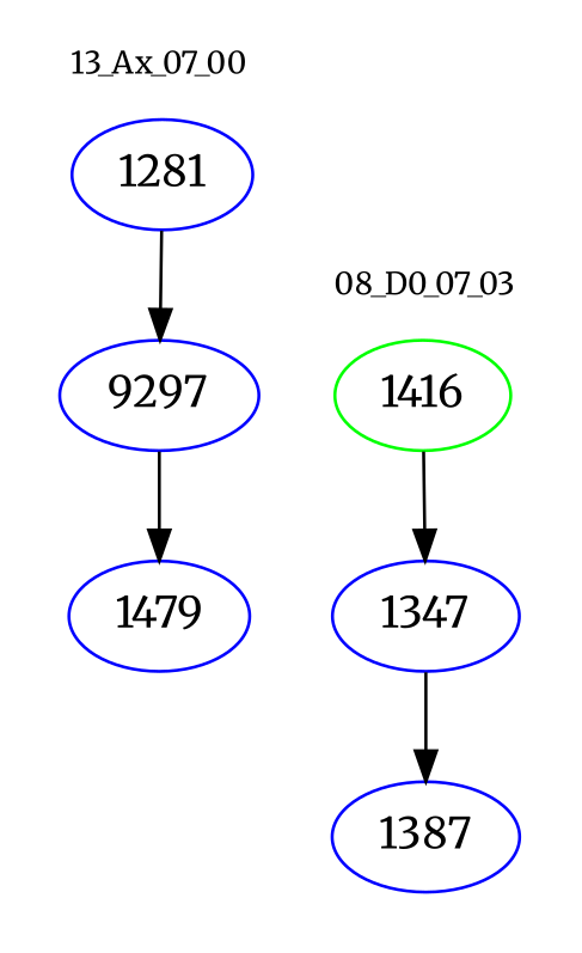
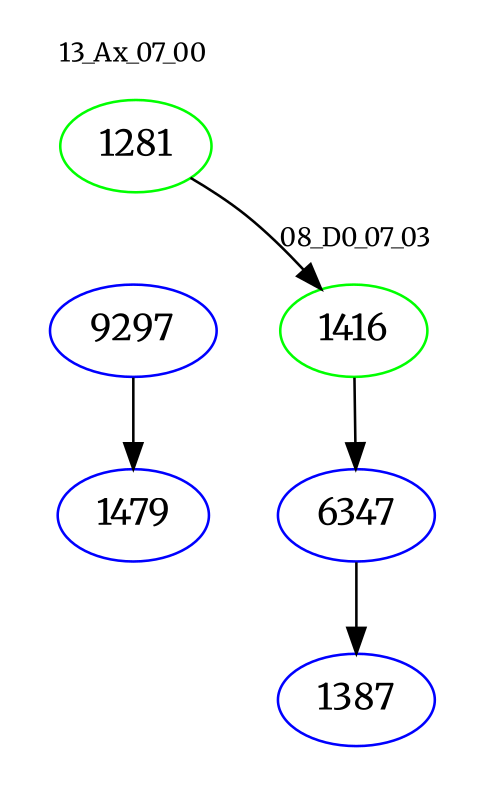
  digraph {
    fontname=Merriweather
    node [color=blue fontname=Merriweather]
    edge [color=black fontname=Merriweather]
-   n1 [label=1281]
+   n1 [color=green label=1281]
    n2 [label=9297]
    n3 [label=1479]
    n4 [color=green label=1416]
-   n5 [label=1347]
+   n5 [label=6347]
    n6 [label=1387]
    subgraph cluster_1 {
      color=white
      fontsize=10
      label="13_Ax_07_00"
      n1
      n2
      n3
    }
    subgraph cluster_2 {
      color=white
      fontsize=10
      label="08_D0_07_03"
      n4
      n5
      n6
    }
-   n1 -> n2
+   n1 -> n4
    n2 -> n3
    n4 -> n5
    n5 -> n6
  }
